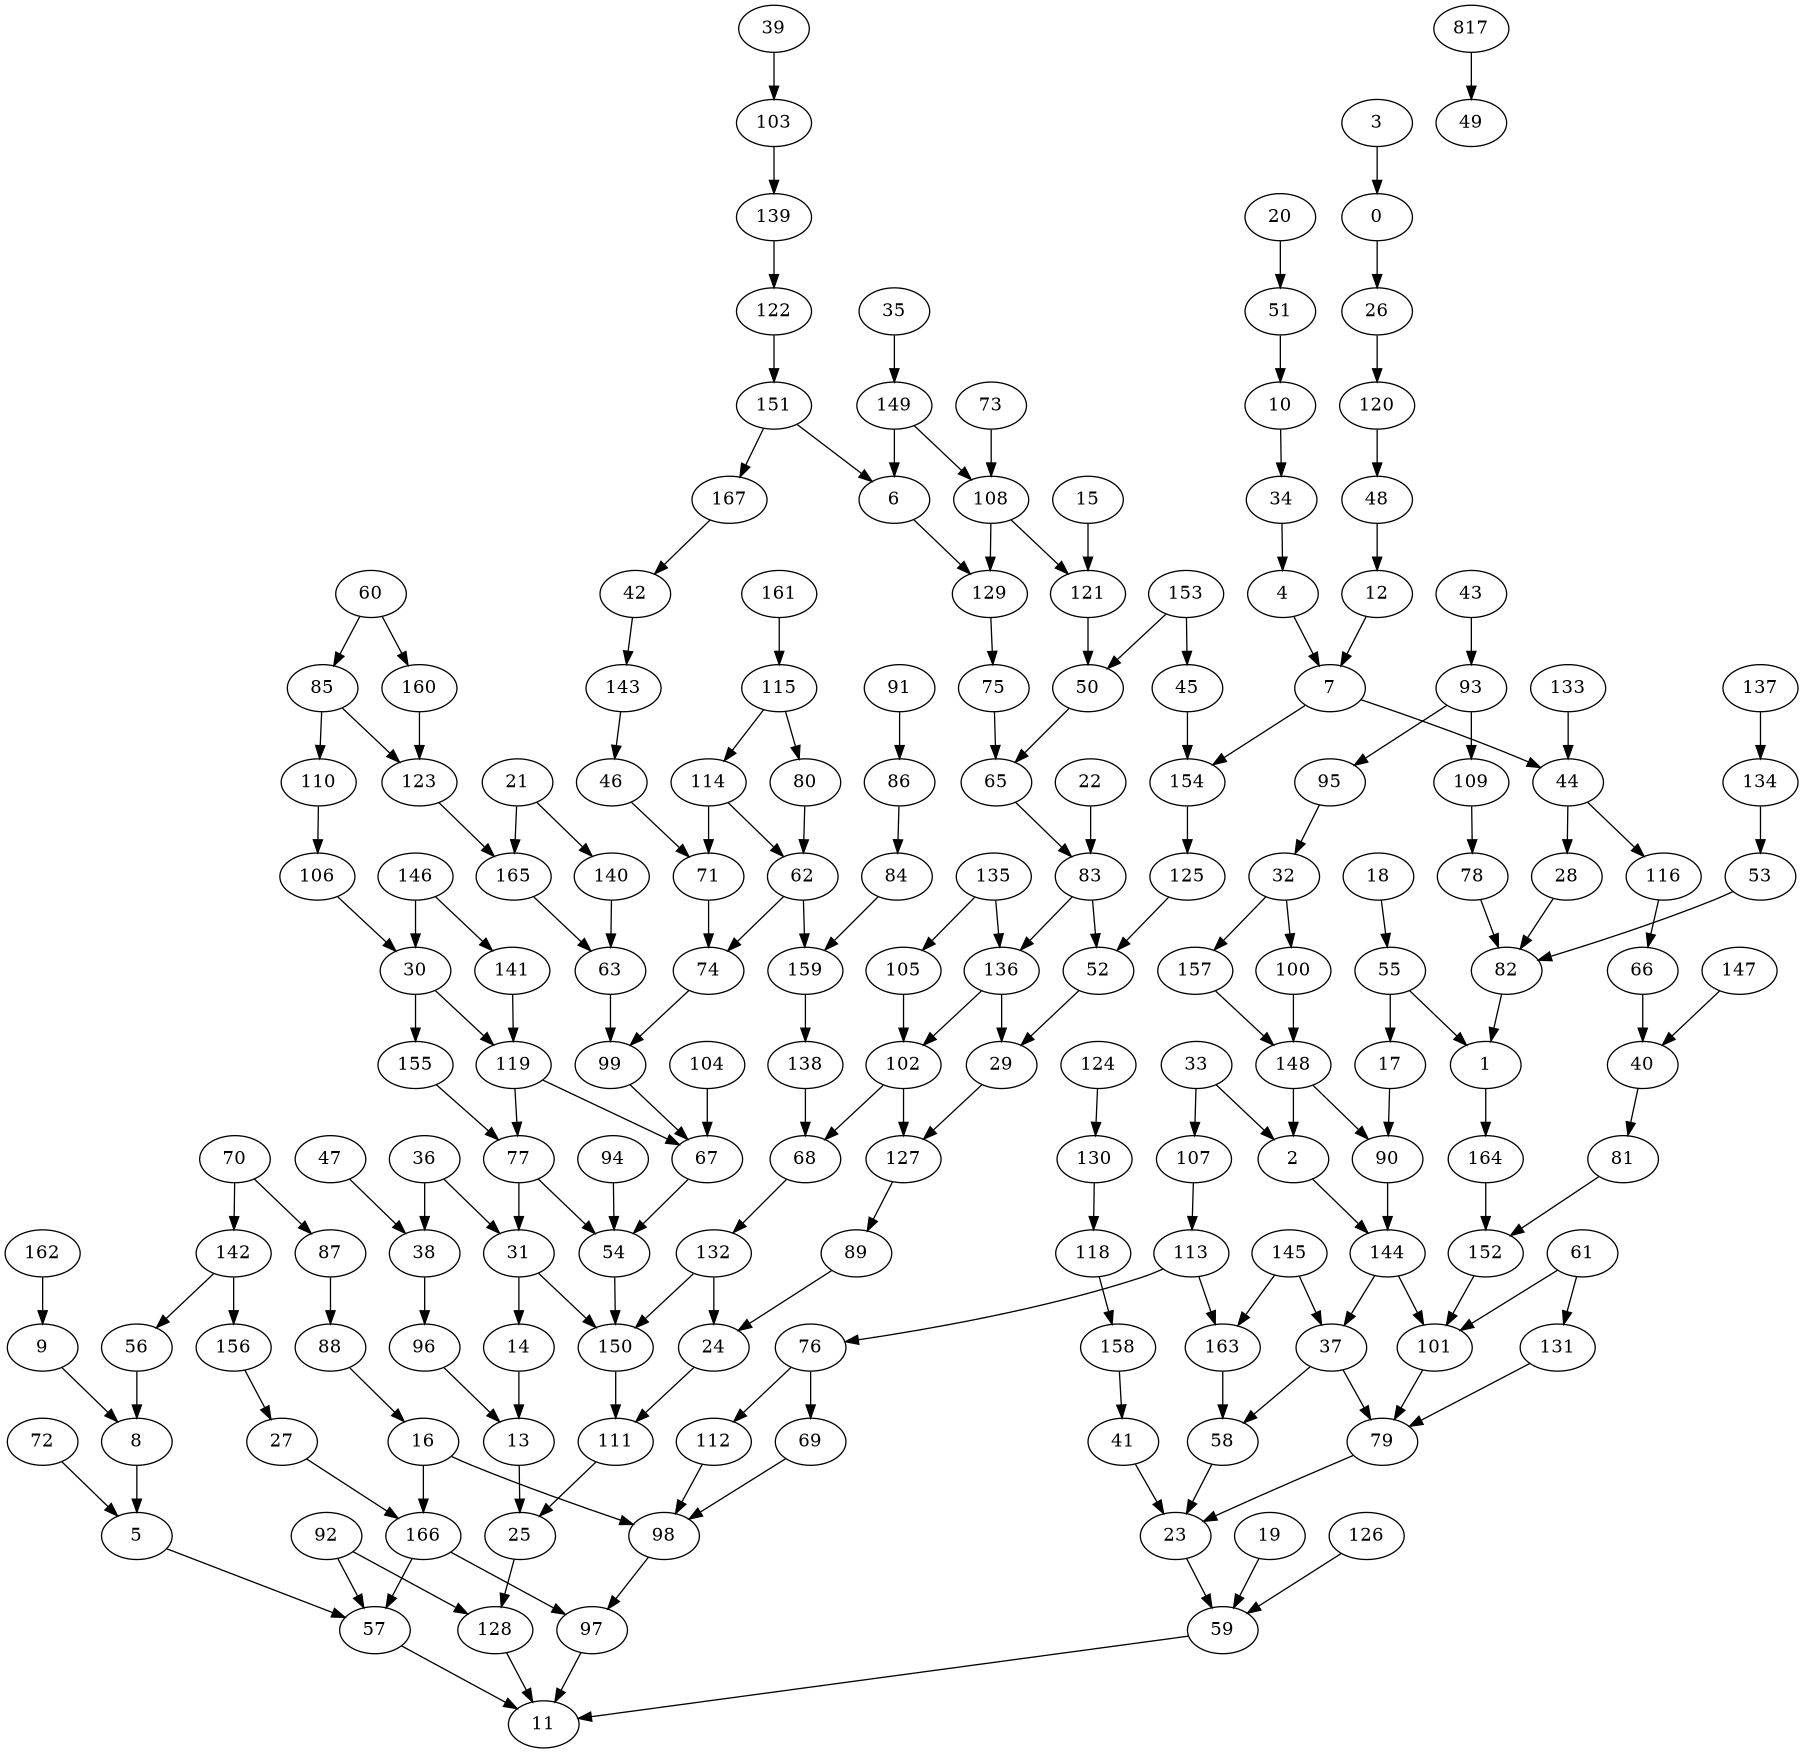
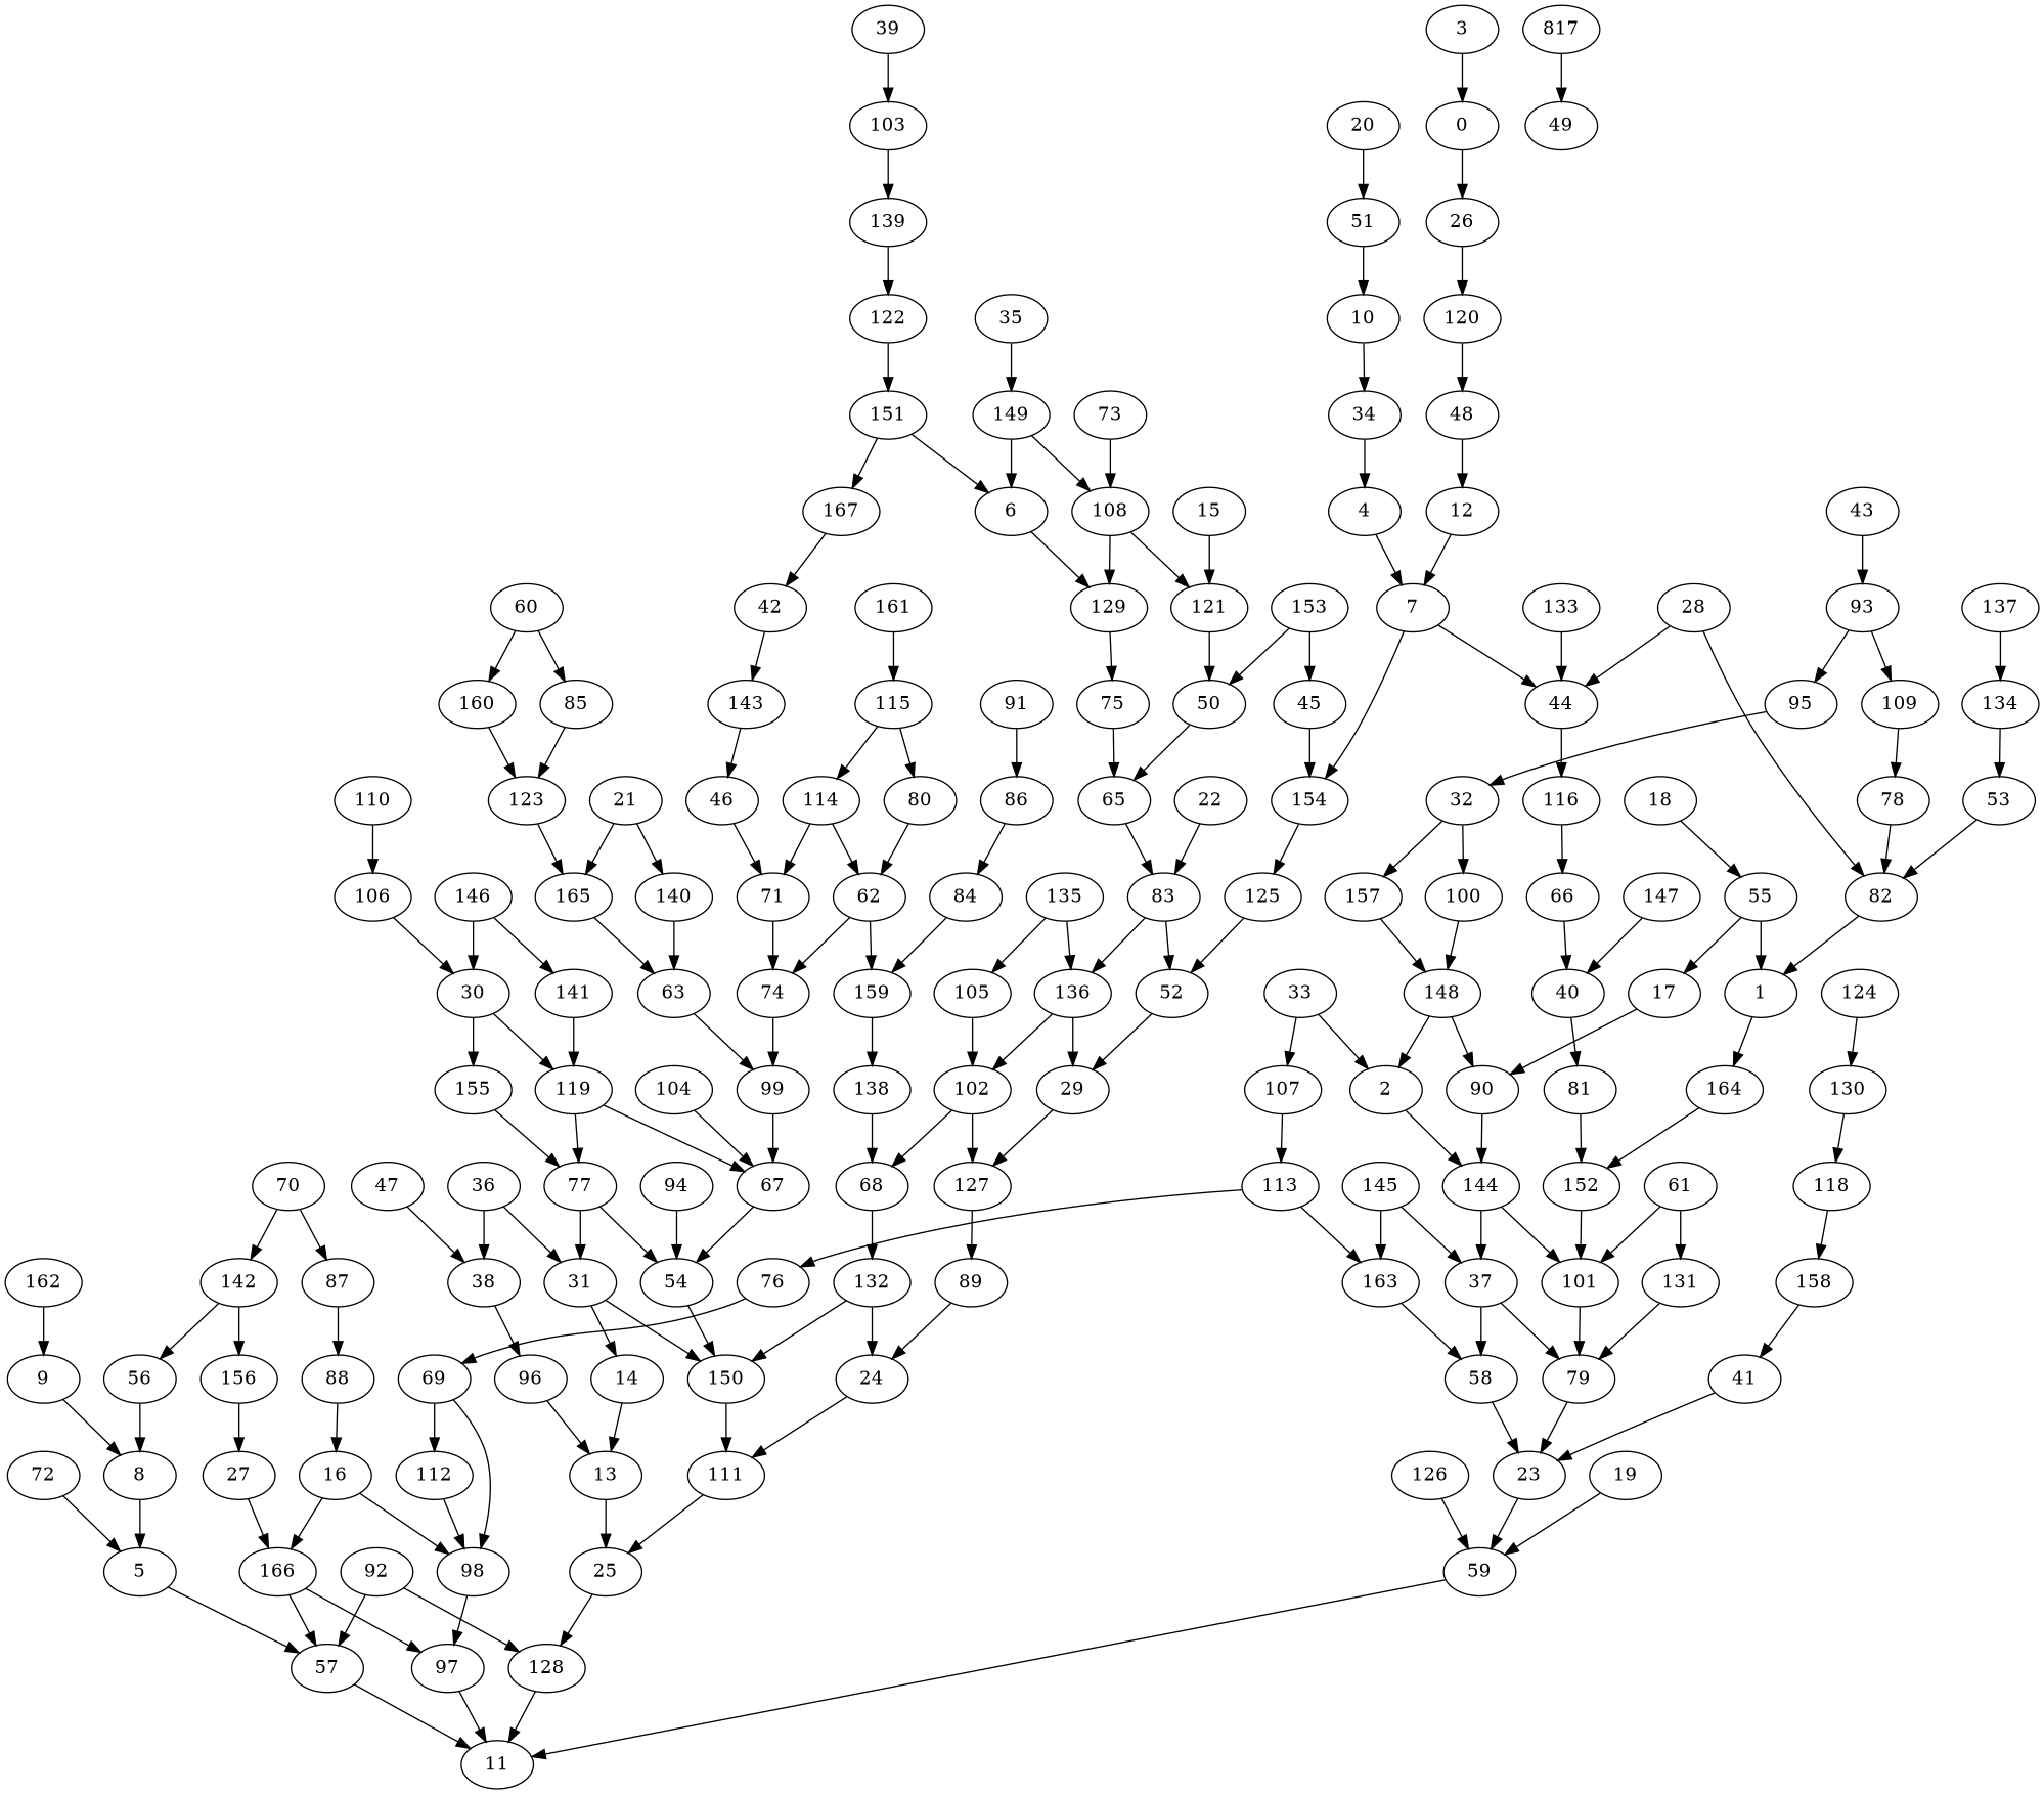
  strict digraph {
    0
    26
    120
    48
    3
    1
    164
    152
    101
    55
    17
    90
    144
    82
    2
    37
    58
    79
    33
    107
    113
    163
    76
    148
    4
    7
    44
    154
    28
    116
    125
    34
    5
    57
    11
    8
    72
    6
    129
    75
    65
    149
    108
    121
    50
    151
    167
    42
    143
    66
    52
    12
    9
    56
    162
    10
    51
    59
    97
    128
    13
    25
    14
    96
    31
    150
    111
    16
    166
    98
    88
    23
    41
    24
    89
    132
    27
    156
    40
    29
    127
    136
    102
    68
    30
    119
    155
    77
    67
    54
    106
    146
    141
    36
    38
    32
    100
    157
    95
    145
    47
    81
    147
    158
    46
    71
    133
    45
    153
    83
    74
    99
    n113 [label=817]
    49
    20
    53
    134
    94
    18
    142
    92
    19
    126
    62
    159
    138
    80
    114
    63
    140
    165
    104
    69
    112
    78
    109
    131
    115
    22
    84
    86
    85
    110
    123
    60
    160
    91
    87
    70
    93
    43
    61
    105
    103
    139
    122
    39
    135
    73
    161
    118
    130
    15
    124
    137
    21
    35
    0 -> 26
    26 -> 120
    120 -> 48
    48 -> 12
    3 -> 0
    1 -> 164
    164 -> 152
    152 -> 101
    101 -> 79
    55 -> 1
    55 -> 17
    17 -> 90
    90 -> 144
    144 -> 101
    144 -> 37
    82 -> 1
    2 -> 144
    37 -> 58
    37 -> 79
    58 -> 23
    79 -> 23
    33 -> 2
    33 -> 107
    107 -> 113
    113 -> 163
    113 -> 76
    163 -> 58
    76 -> 69
-   76 -> 112
+   69 -> 112
    148 -> 90
    148 -> 2
    4 -> 7
    7 -> 44
    7 -> 154
-   44 -> 28
+   28 -> 44
    44 -> 116
    154 -> 125
    28 -> 82
    116 -> 66
    125 -> 52
    34 -> 4
    5 -> 57
    57 -> 11
    8 -> 5
    72 -> 5
    6 -> 129
    129 -> 75
    75 -> 65
    65 -> 83
    149 -> 6
    149 -> 108
    108 -> 129
    108 -> 121
    121 -> 50
    50 -> 65
    151 -> 6
    151 -> 167
    167 -> 42
    42 -> 143
    143 -> 46
    66 -> 40
    52 -> 29
    12 -> 7
    9 -> 8
    56 -> 8
    162 -> 9
    10 -> 34
    51 -> 10
    59 -> 11
    97 -> 11
    128 -> 11
    13 -> 25
    25 -> 128
    14 -> 13
    96 -> 13
    31 -> 14
    31 -> 150
    150 -> 111
    111 -> 25
    16 -> 166
    16 -> 98
    166 -> 57
    166 -> 97
    98 -> 97
    88 -> 16
    23 -> 59
    41 -> 23
    24 -> 111
    89 -> 24
    132 -> 150
    132 -> 24
    27 -> 166
    156 -> 27
    40 -> 81
    29 -> 127
    127 -> 89
    136 -> 29
    136 -> 102
    102 -> 127
    102 -> 68
    68 -> 132
    30 -> 119
    30 -> 155
    119 -> 77
    119 -> 67
    155 -> 77
    77 -> 31
    77 -> 54
    67 -> 54
    54 -> 150
    106 -> 30
    146 -> 30
    146 -> 141
    141 -> 119
    36 -> 31
    36 -> 38
    38 -> 96
    32 -> 100
    32 -> 157
    100 -> 148
    157 -> 148
    95 -> 32
    145 -> 37
    145 -> 163
    47 -> 38
    81 -> 152
    147 -> 40
    158 -> 41
    46 -> 71
    71 -> 74
    133 -> 44
    45 -> 154
    153 -> 50
    153 -> 45
    83 -> 52
    83 -> 136
    74 -> 99
    99 -> 67
    n113 -> 49
    20 -> 51
    53 -> 82
    134 -> 53
    94 -> 54
    18 -> 55
    142 -> 56
    142 -> 156
    92 -> 57
    92 -> 128
    19 -> 59
    126 -> 59
    62 -> 74
    62 -> 159
    159 -> 138
    138 -> 68
    80 -> 62
    114 -> 71
    114 -> 62
    63 -> 99
    140 -> 63
    165 -> 63
    104 -> 67
    69 -> 98
    112 -> 98
    78 -> 82
    109 -> 78
    131 -> 79
    115 -> 80
    115 -> 114
    22 -> 83
    84 -> 159
    86 -> 84
-   85 -> 110
    85 -> 123
    110 -> 106
    123 -> 165
    60 -> 85
    60 -> 160
    160 -> 123
    91 -> 86
    87 -> 88
    70 -> 142
    70 -> 87
    93 -> 95
    93 -> 109
    43 -> 93
    61 -> 101
    61 -> 131
    105 -> 102
    103 -> 139
    139 -> 122
    122 -> 151
    39 -> 103
    135 -> 136
    135 -> 105
    73 -> 108
    161 -> 115
    118 -> 158
    130 -> 118
    15 -> 121
    124 -> 130
    137 -> 134
    21 -> 140
    21 -> 165
    35 -> 149
  }
